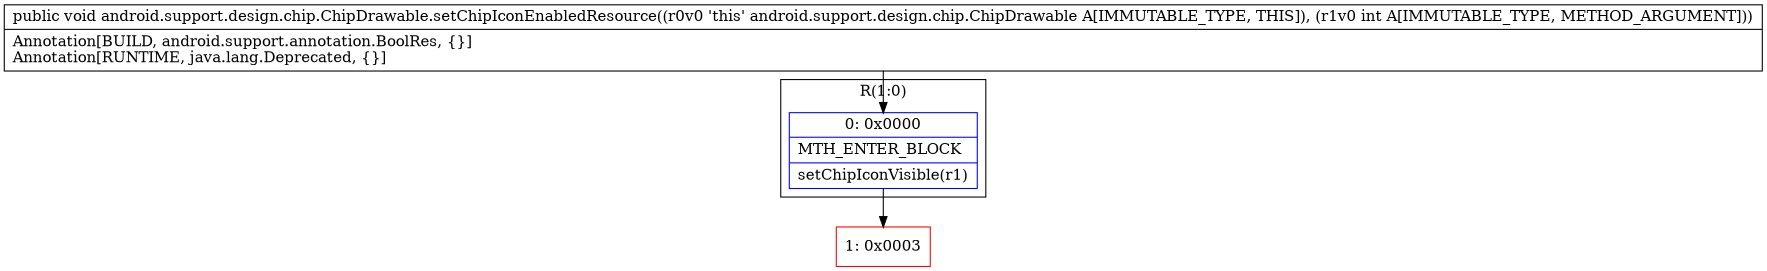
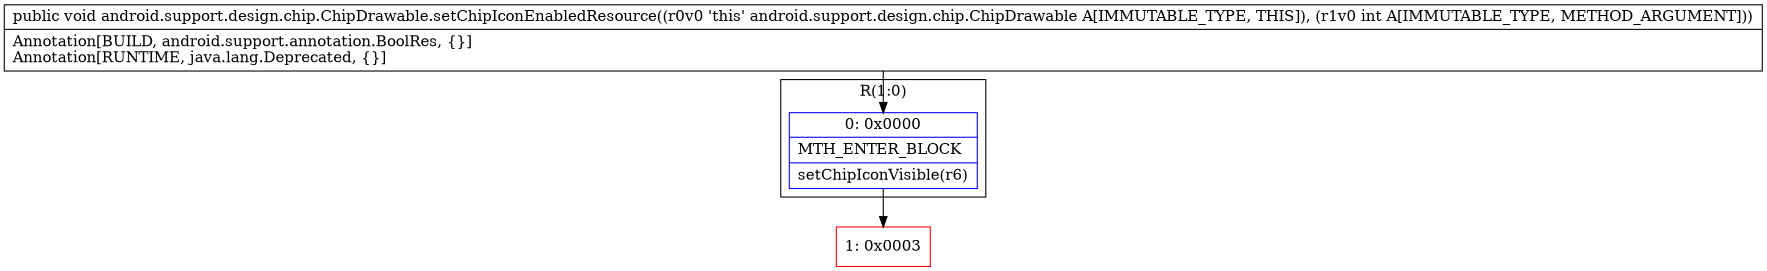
  digraph {
    node [shape=record]
-   n1 [color=blue label="{0\:\ 0x0000|MTH_ENTER_BLOCK\l|setChipIconVisible(r1)\l}"]
+   n1 [color=blue label="{0\:\ 0x0000|MTH_ENTER_BLOCK\l|setChipIconVisible(r6)\l}"]
    n2 [color=red label="{1\:\ 0x0003}"]
    n3 [label="{public void android.support.design.chip.ChipDrawable.setChipIconEnabledResource((r0v0 'this' android.support.design.chip.ChipDrawable A[IMMUTABLE_TYPE, THIS]), (r1v0 int A[IMMUTABLE_TYPE, METHOD_ARGUMENT]))  | Annotation[BUILD, android.support.annotation.BoolRes, \{\}]\lAnnotation[RUNTIME, java.lang.Deprecated, \{\}]\l}"]
    subgraph cluster_1 {
      label="R(1:0)"
      n1
    }
    n1 -> n2
    n3 -> n1
  }
